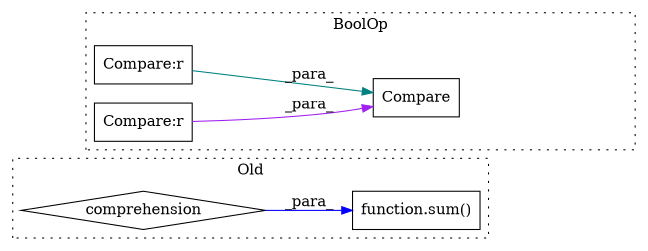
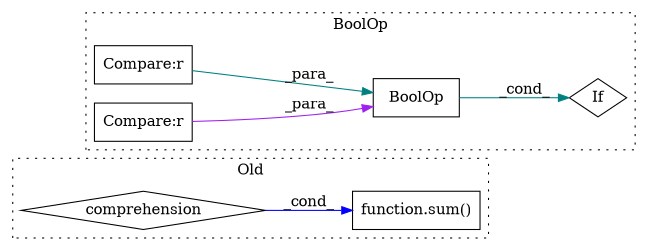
  digraph {
    rankdir=LR
    node [a=40 s=490 shape=box]
    edge [color=teal]
    n1 [a=75 l="4,1" label="function.sum()" s="569,661"]
    n2 [a=45 l=3 label=comprehension s=315 shape=diamond]
-   n3 [a=72 l=26 label=Compare]
+   n3 [a=72 l=26 label=BoolOp]
    n4 [l=8 label="Compare:r" s=508]
    n5 [l=13 label="Compare:r"]
+   n6 [a=96 l=0 label=If shape=diamond]
    subgraph cluster_1 {
      label=Old
      style=dotted
      n1
      n2
    }
    subgraph cluster_2 {
      label=BoolOp
      style=dotted
      n3
      n4
      n5
+     n6
    }
-   n2 -> n1 [color=blue label=_para_]
+   n2 -> n1 [color=blue label=_cond_]
+   n3 -> n6 [label=_cond_]
    n4 -> n3 [label=_para_]
    n5 -> n3 [color=purple label=_para_]
  }
